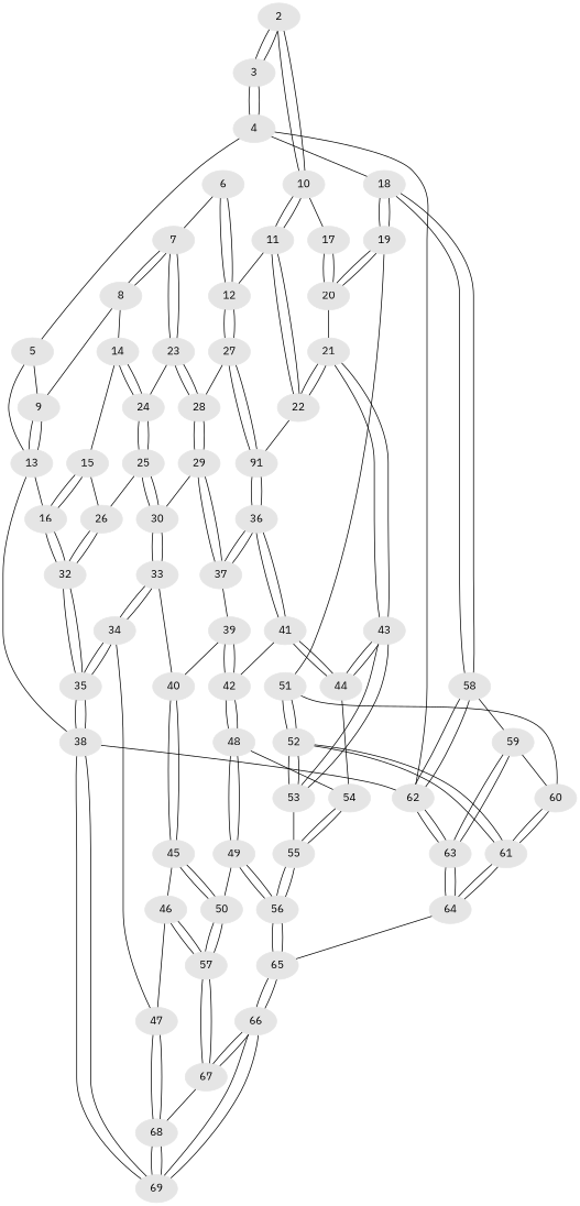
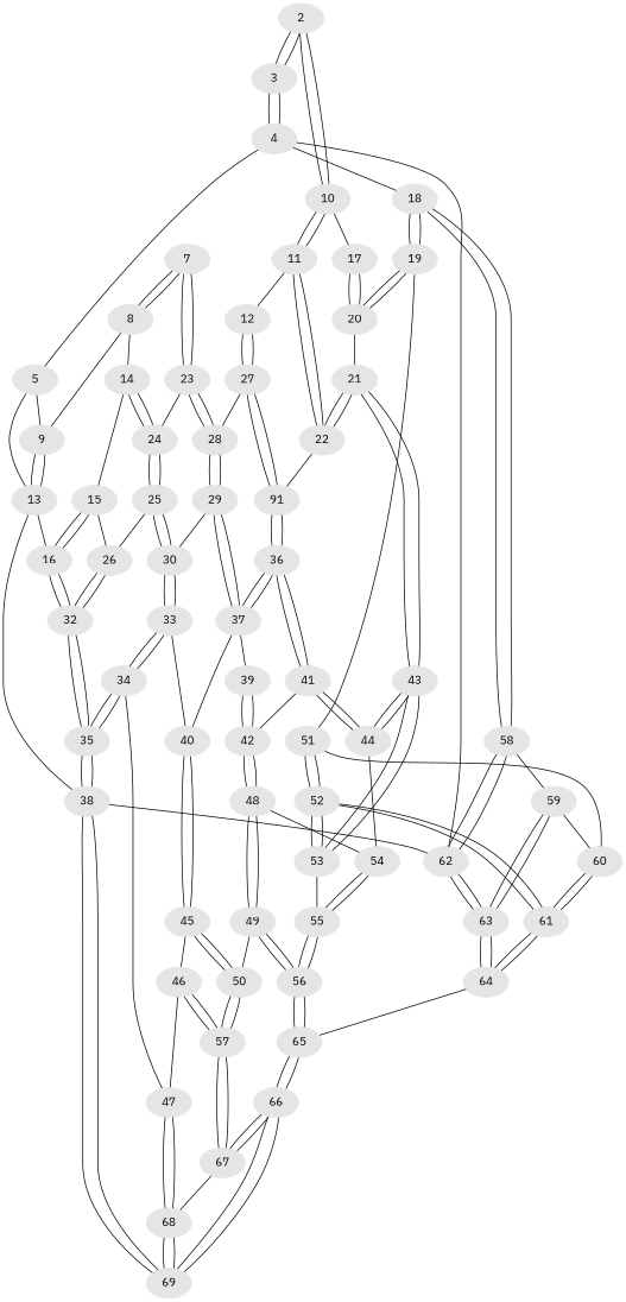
  graph {
    fontname="IBM Plex Sans"
    node [color=gray90 fontname="IBM Plex Sans" style=filled]
    edge [fontname="IBM Plex Sans"]
    2
    3
    10
-   6
    7
    12
    4
    11
    17
    5
    18
    62
    9
    13
    19
    58
    63
    16
    38
    8
    23
    27
    14
    24
    28
    15
    22
    20
    n29 [label=91]
    32
    69
    26
    25
    35
    21
    51
    59
    52
    60
    43
    44
    53
    36
    29
    30
    33
    37
    39
    34
    40
    41
    47
    45
    68
    42
    48
    46
    50
    54
    49
    55
    57
    67
    56
    65
    61
    64
    66
    2 -- 3
    2 -- 3
    2 -- 10
    2 -- 10
    3 -- 4
    3 -- 4
    10 -- 11
    10 -- 11
    10 -- 17
-   6 -- 7
-   6 -- 12
-   6 -- 12
    7 -- 8
    7 -- 8
    7 -- 23
    7 -- 23
    12 -- 27
    12 -- 27
    4 -- 5
    4 -- 18
    4 -- 62
    11 -- 12
    11 -- 22
    11 -- 22
    17 -- 20
    17 -- 20
    5 -- 9
    5 -- 13
    18 -- 19
    18 -- 19
    18 -- 58
    18 -- 58
    62 -- 63
    62 -- 63
    9 -- 13
    9 -- 13
    13 -- 16
    13 -- 38
    19 -- 20
    19 -- 20
    19 -- 51
    58 -- 62
    58 -- 62
    58 -- 59
    63 -- 64
    63 -- 64
    16 -- 32
    16 -- 32
    38 -- 62
    38 -- 69
    38 -- 69
    8 -- 9
    8 -- 14
    23 -- 24
    23 -- 28
    23 -- 28
    27 -- 28
    27 -- n29
    27 -- n29
    14 -- 24
    14 -- 24
    14 -- 15
    24 -- 25
    24 -- 25
    28 -- 29
    28 -- 29
    15 -- 16
    15 -- 16
    15 -- 26
    22 -- n29
    20 -- 21
    n29 -- 36
    n29 -- 36
    32 -- 35
    32 -- 35
    26 -- 32
    26 -- 32
    25 -- 26
    25 -- 30
    25 -- 30
    35 -- 38
    35 -- 38
    21 -- 22
    21 -- 22
    21 -- 43
    21 -- 43
    51 -- 52
    51 -- 52
    51 -- 60
    59 -- 63
    59 -- 63
    59 -- 60
    52 -- 53
    52 -- 53
    52 -- 61
    52 -- 61
    60 -- 61
    60 -- 61
    43 -- 44
    43 -- 44
    43 -- 53
    43 -- 53
    44 -- 54
    53 -- 55
    36 -- 37
    36 -- 37
    36 -- 41
    36 -- 41
    29 -- 30
    29 -- 37
    29 -- 37
    30 -- 33
    30 -- 33
    33 -- 34
    33 -- 34
    33 -- 40
    37 -- 39
-   39 -- 40
+   37 -- 40
    39 -- 42
    39 -- 42
    34 -- 35
    34 -- 35
    34 -- 47
    40 -- 45
    40 -- 45
    41 -- 44
    41 -- 44
    41 -- 42
    47 -- 68
    47 -- 68
    45 -- 46
    45 -- 50
    45 -- 50
    68 -- 69
    68 -- 69
    42 -- 48
    42 -- 48
    48 -- 54
    48 -- 49
    48 -- 49
    46 -- 47
    46 -- 57
    46 -- 57
    50 -- 57
    50 -- 57
    54 -- 55
    54 -- 55
    49 -- 50
    49 -- 56
    49 -- 56
    55 -- 56
    55 -- 56
    57 -- 67
    57 -- 67
    67 -- 68
    56 -- 65
    56 -- 65
    65 -- 66
    65 -- 66
    61 -- 64
    61 -- 64
    64 -- 65
    66 -- 69
    66 -- 69
    66 -- 67
    66 -- 67
  }
